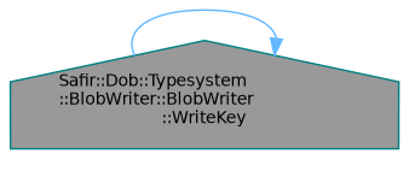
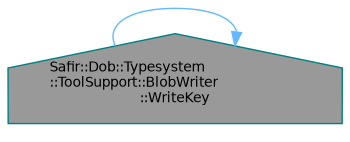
  digraph {
    rankdir=LR
-   n1 [color=teal fillcolor=grey60 fontcolor=black fontname=Helvetica fontsize=10 height=0.2 label="Safir::Dob::Typesystem\l::BlobWriter::BlobWriter\l::WriteKey" shape=house style=filled width=0.4]
+   n1 [color=teal fillcolor=grey60 fontcolor=black fontname=Helvetica fontsize=10 height=0.2 label="Safir::Dob::Typesystem\l::ToolSupport::BlobWriter\l::WriteKey" shape=house style=filled width=0.4]
    n1 -> n1 [color=steelblue1 fontname=Helvetica fontsize=10 labelfontname=Helvetica labelfontsize=10 style=solid]
  }
